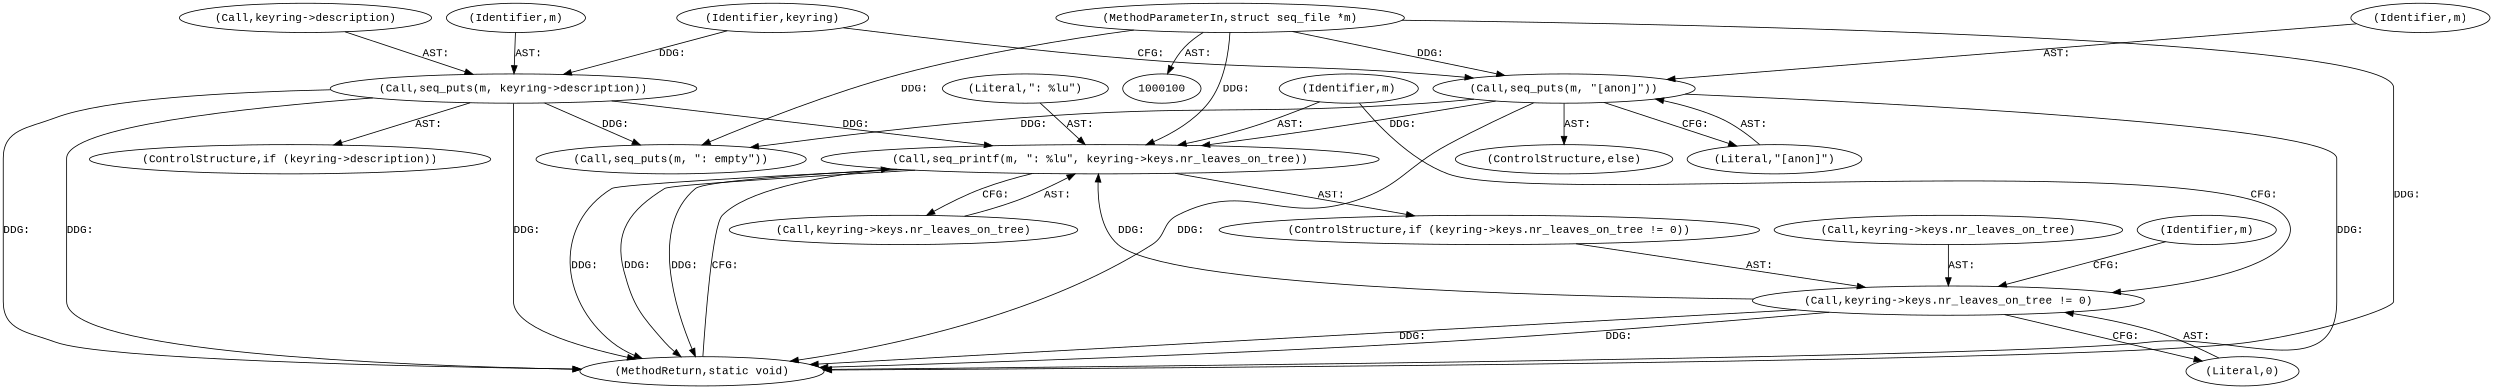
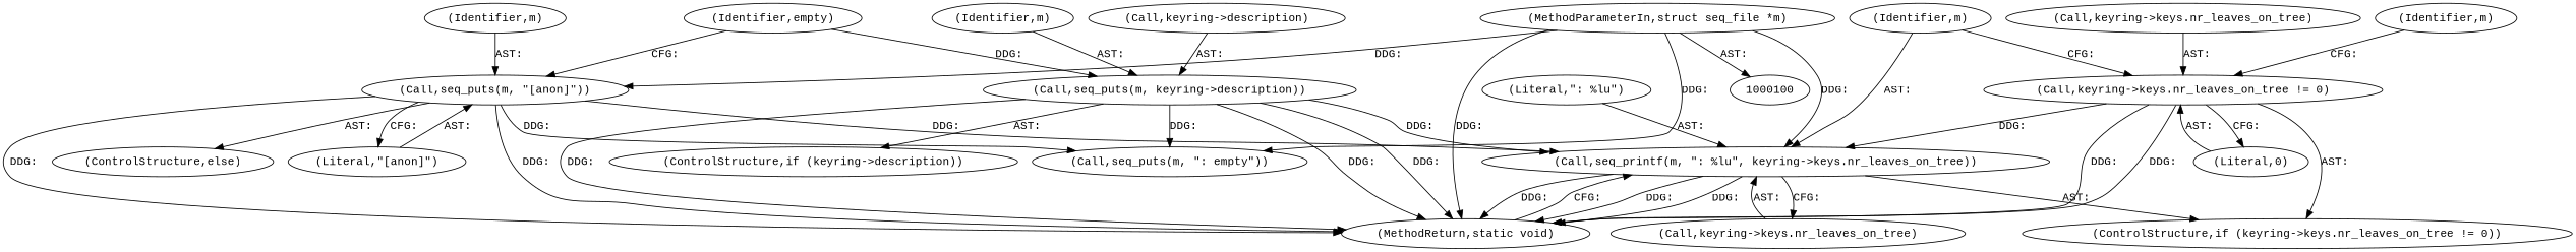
  digraph {
    fontname="Liberation Mono"
    node [fontname="Liberation Mono"]
    edge [fontname="Liberation Mono"]
    n1 [label="(Call,seq_printf(m, \": %lu\", keyring->keys.nr_leaves_on_tree))"]
    n2 [label="(ControlStructure,if (keyring->keys.nr_leaves_on_tree != 0))"]
    n3 [label="(MethodReturn,static void)"]
    n4 [label="(Call,keyring->keys.nr_leaves_on_tree)"]
    n5 [label="(Call,seq_puts(m, \"[anon]\"))"]
    n6 [label="(Literal,\"[anon]\")"]
    n7 [label="(Call,seq_puts(m, \": empty\"))"]
    n8 [label="(ControlStructure,else)"]
    n9 [label="(MethodParameterIn,struct seq_file *m)"]
    1000100
    n11 [label="(Call,seq_puts(m, keyring->description))"]
    n12 [label="(ControlStructure,if (keyring->description))"]
    n13 [label="(Call,keyring->description)"]
    n14 [label="(Call,keyring->keys.nr_leaves_on_tree != 0)"]
    n15 [label="(Literal,0)"]
    n16 [label="(Identifier,m)"]
    n17 [label="(Literal,\": %lu\")"]
-   n18 [label="(Identifier,keyring)"]
+   n18 [label="(Identifier,empty)"]
    n19 [label="(Identifier,m)"]
    n20 [label="(Identifier,m)"]
    n21 [label="(Identifier,m)"]
    n22 [label="(Call,keyring->keys.nr_leaves_on_tree)"]
    n1 -> n2 [label="AST: "]
    n1 -> n3 [label="DDG: "]
    n1 -> n3 [label="DDG: "]
    n1 -> n3 [label="DDG: "]
    n1 -> n4 [label="CFG: "]
    n3 -> n1 [label="CFG: "]
    n4 -> n1 [label="AST: "]
    n5 -> n1 [label="DDG: "]
    n5 -> n3 [label="DDG: "]
    n5 -> n3 [label="DDG: "]
    n5 -> n6 [label="CFG: "]
    n5 -> n7 [label="DDG: "]
    n5 -> n8 [label="AST: "]
    n6 -> n5 [label="AST: "]
    n9 -> n1 [label="DDG: "]
    n9 -> n3 [label="DDG: "]
    n9 -> n5 [label="DDG: "]
    n9 -> n7 [label="DDG: "]
    n9 -> 1000100 [label="AST: "]
    n11 -> n1 [label="DDG: "]
    n11 -> n3 [label="DDG: "]
    n11 -> n3 [label="DDG: "]
    n11 -> n3 [label="DDG: "]
    n11 -> n7 [label="DDG: "]
    n11 -> n12 [label="AST: "]
    n13 -> n11 [label="AST: "]
    n14 -> n1 [label="DDG: "]
-   n2 -> n14 [label="AST: "]
+   n14 -> n2 [label="AST: "]
    n14 -> n3 [label="DDG: "]
    n14 -> n3 [label="DDG: "]
    n14 -> n15 [label="CFG: "]
    n15 -> n14 [label="AST: "]
    n16 -> n11 [label="AST: "]
    n17 -> n1 [label="AST: "]
    n18 -> n5 [label="CFG: "]
    n18 -> n11 [label="DDG: "]
    n19 -> n14 [label="CFG: "]
    n20 -> n5 [label="AST: "]
    n21 -> n1 [label="AST: "]
    n21 -> n14 [label="CFG: "]
    n22 -> n14 [label="AST: "]
  }
